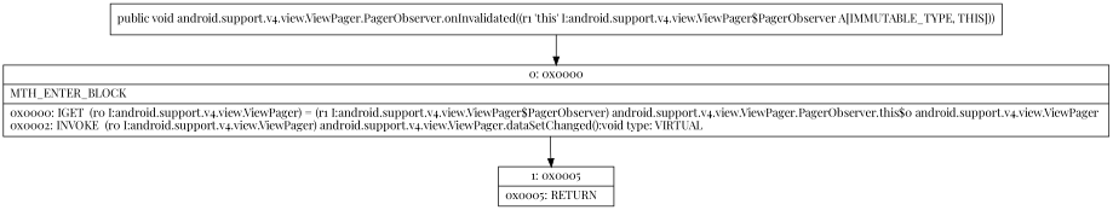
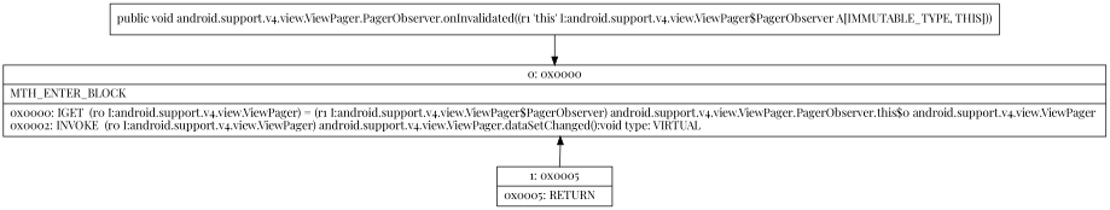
  digraph {
    fontname="Playfair Display"
    node [shape=record fontname="Playfair Display"]
    edge [fontname="Playfair Display"]
    n1 [label="{0\:\ 0x0000|MTH_ENTER_BLOCK\l|0x0000: IGET  (r0 I:android.support.v4.view.ViewPager) = (r1 I:android.support.v4.view.ViewPager$PagerObserver) android.support.v4.view.ViewPager.PagerObserver.this$0 android.support.v4.view.ViewPager \l0x0002: INVOKE  (r0 I:android.support.v4.view.ViewPager) android.support.v4.view.ViewPager.dataSetChanged():void type: VIRTUAL \l}"]
    n2 [label="{1\:\ 0x0005|0x0005: RETURN   \l}"]
    n3 [label="{public void android.support.v4.view.ViewPager.PagerObserver.onInvalidated((r1 'this' I:android.support.v4.view.ViewPager$PagerObserver A[IMMUTABLE_TYPE, THIS])) }"]
-   n1 -> n2
+   n2 -> n1
    n3 -> n1
  }
